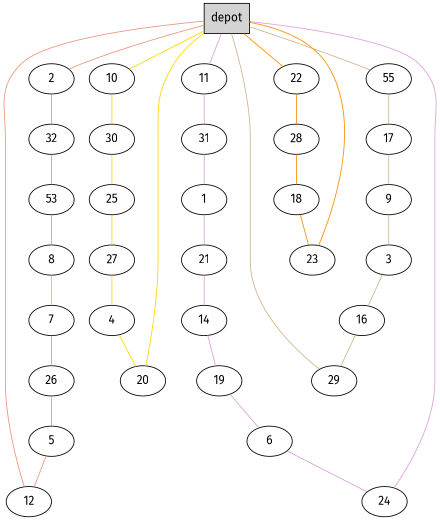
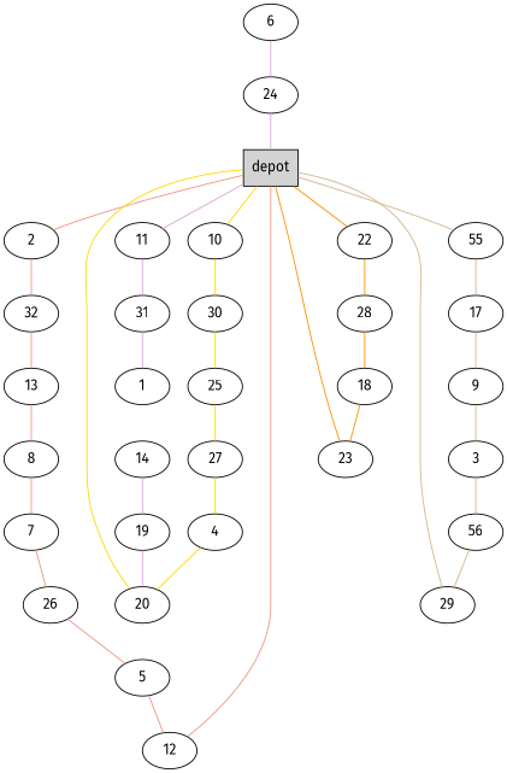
  graph {
    fontname="Fira Sans"
    node [fontname="Fira Sans" shape=ellipse]
    edge [color=darksalmon fontname="Fira Sans"]
    n1 [label=depot shape=box style=filled]
    2
    10
    11
    n5 [label=55]
    22
    32
    30
    31
    17
    28
-   13 [label=53]
+   13
    8
    7
    26
    5
    12
    25
    27
    4
    20
    1
-   21
    14
    19
    6
    24
    9
    3
-   16
+   16 [label=56]
    29
    18
    23
    n1 -- 2
    n1 -- 10 [color=gold]
    n1 -- 11 [color=plum]
    n1 -- n5 [color=tan]
    n1 -- 22 [color=darkorange]
    2 -- 32
    10 -- 30 [color=gold]
    11 -- 31 [color=plum]
    n5 -- 17 [color=tan]
    22 -- 28 [color=darkorange]
    32 -- 13
    30 -- 25 [color=gold]
    31 -- 1 [color=plum]
    17 -- 9 [color=tan]
    28 -- 18 [color=darkorange]
    13 -- 8
-   8 -- 7 [color=plum]
+   8 -- 7
    7 -- 26
    26 -- 5
    5 -- 12
    12 -- n1
    25 -- 27 [color=gold]
    27 -- 4 [color=gold]
    4 -- 20 [color=gold]
    20 -- n1 [color=gold]
-   1 -- 21 [color=plum]
-   21 -- 14 [color=plum]
    14 -- 19 [color=plum]
-   19 -- 6 [color=plum]
+   19 -- 20 [color=plum]
    6 -- 24 [color=plum]
    24 -- n1 [color=plum]
    9 -- 3 [color=tan]
    3 -- 16 [color=tan]
    16 -- 29 [color=tan]
    29 -- n1 [color=tan]
    18 -- 23 [color=darkorange]
    23 -- n1 [color=darkorange]
  }
